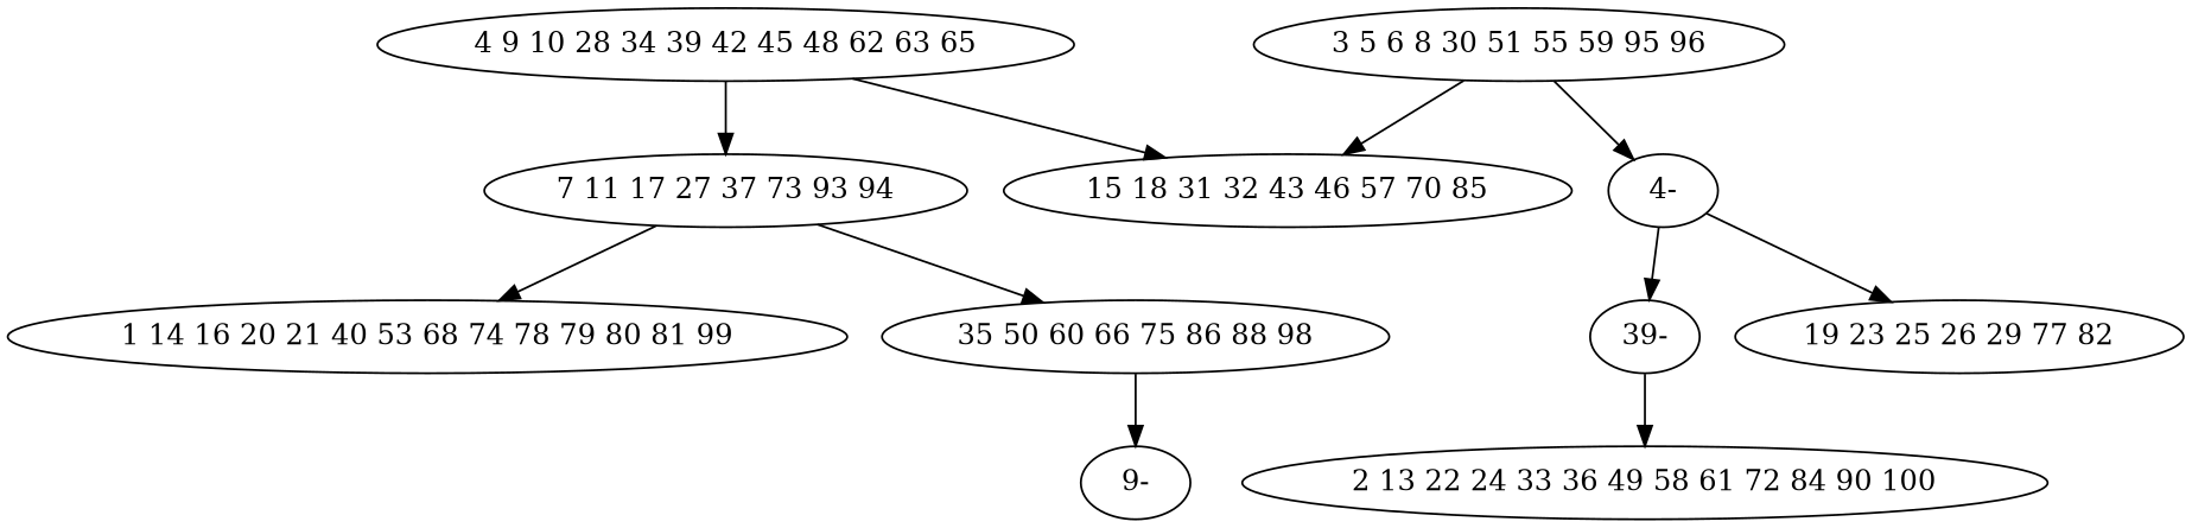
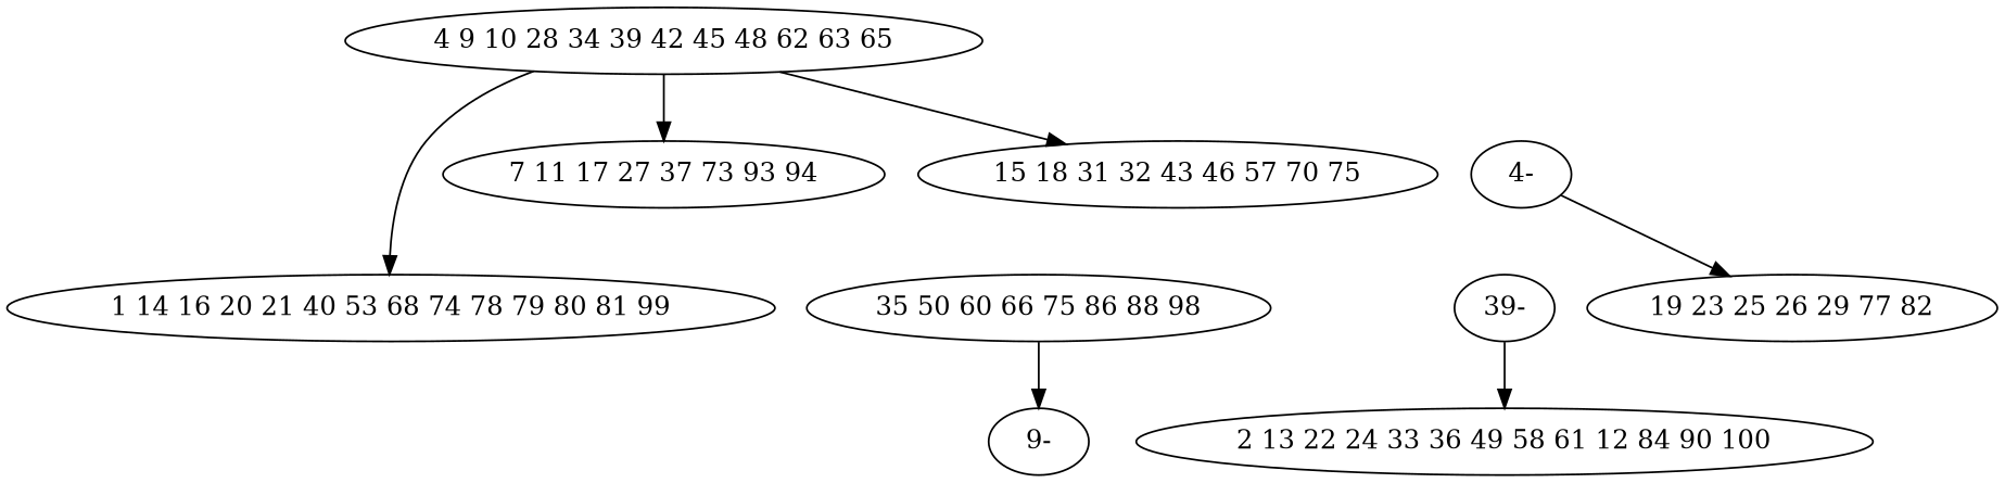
  digraph {
    n1 [label="4 9 10 28 34 39 42 45 48 62 63 65"]
    n2 [label="7 11 17 27 37 73 93 94"]
    n3 [label="1 14 16 20 21 40 53 68 74 78 79 80 81 99"]
-   n4 [label="15 18 31 32 43 46 57 70 85"]
+   n4 [label="15 18 31 32 43 46 57 70 75"]
    n5 [label="35 50 60 66 75 86 88 98"]
-   n6 [label="3 5 6 8 30 51 55 59 95 96"]
    n7 [label="4-"]
    n8 [label="9-"]
    n9 [label="39-"]
    n10 [label="19 23 25 26 29 77 82"]
-   n11 [label="2 13 22 24 33 36 49 58 61 72 84 90 100"]
+   n11 [label="2 13 22 24 33 36 49 58 61 12 84 90 100"]
    n1 -> n2
-   n2 -> n3
+   n1 -> n3
    n1 -> n4
-   n2 -> n5
    n5 -> n8
-   n6 -> n4
-   n6 -> n7
-   n7 -> n9
    n7 -> n10
    n9 -> n11
  }
